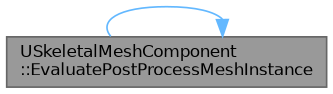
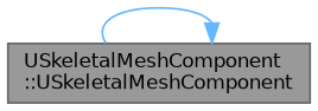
  digraph {
    rankdir=RL
-   n1 [color=gray40 fillcolor=grey60 fontcolor=black fontname=Helvetica fontsize=10 height=0.2 label="USkeletalMeshComponent\l::EvaluatePostProcessMeshInstance" shape=box style=filled width=0.4]
+   n1 [color=gray40 fillcolor=grey60 fontcolor=black fontname=Helvetica fontsize=10 height=0.2 label="USkeletalMeshComponent\l::USkeletalMeshComponent" shape=box style=filled width=0.4]
    n1 -> n1 [color=steelblue1 dir=back fontname=Helvetica fontsize=10 labelfontname=Helvetica labelfontsize=10 style=solid]
  }
